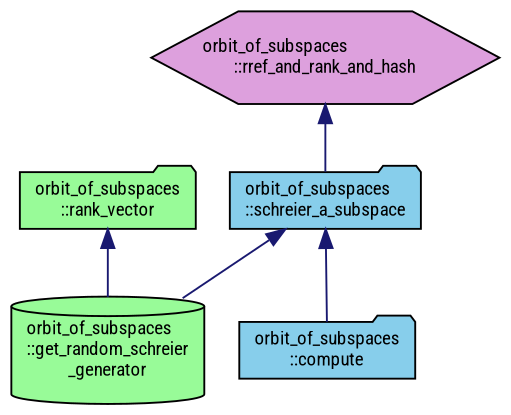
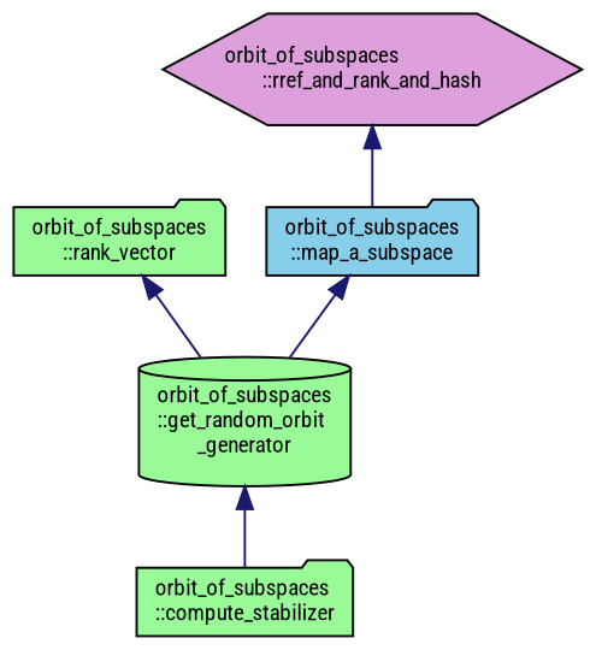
  digraph {
    fontname="Roboto Condensed"
    rankdir=TB
    node [color=black fillcolor=palegreen fontname="Roboto Condensed" fontsize=10 shape=folder style=filled]
    edge [color=midnightblue dir=back fontname="Roboto Condensed" fontsize=10 labelfontname=Helvetica labelfontsize=10 style=solid]
    n1 [fontcolor=black height=0.2 label="orbit_of_subspaces\l::rank_vector" width=0.4]
-   n2 [height=0.2 label="orbit_of_subspaces\l::get_random_schreier\l_generator" shape=cylinder width=0.4]
+   n2 [height=0.2 label="orbit_of_subspaces\l::get_random_orbit\l_generator" shape=cylinder width=0.4]
    n3 [fillcolor=plum height=0.2 label="orbit_of_subspaces\l::rref_and_rank_and_hash" shape=hexagon width=0.4]
-   n4 [fillcolor=skyblue height=0.2 label="orbit_of_subspaces\l::schreier_a_subspace" width=0.4]
-   n5 [fillcolor=skyblue height=0.2 label="orbit_of_subspaces\l::compute" width=0.4]
+   n4 [fillcolor=skyblue height=0.2 label="orbit_of_subspaces\l::map_a_subspace" width=0.4]
+   n6 [height=0.2 label="orbit_of_subspaces\l::compute_stabilizer" width=0.4]
    n1 -> n2
+   n2 -> n6
    n3 -> n4
    n4 -> n2
-   n4 -> n5
  }
